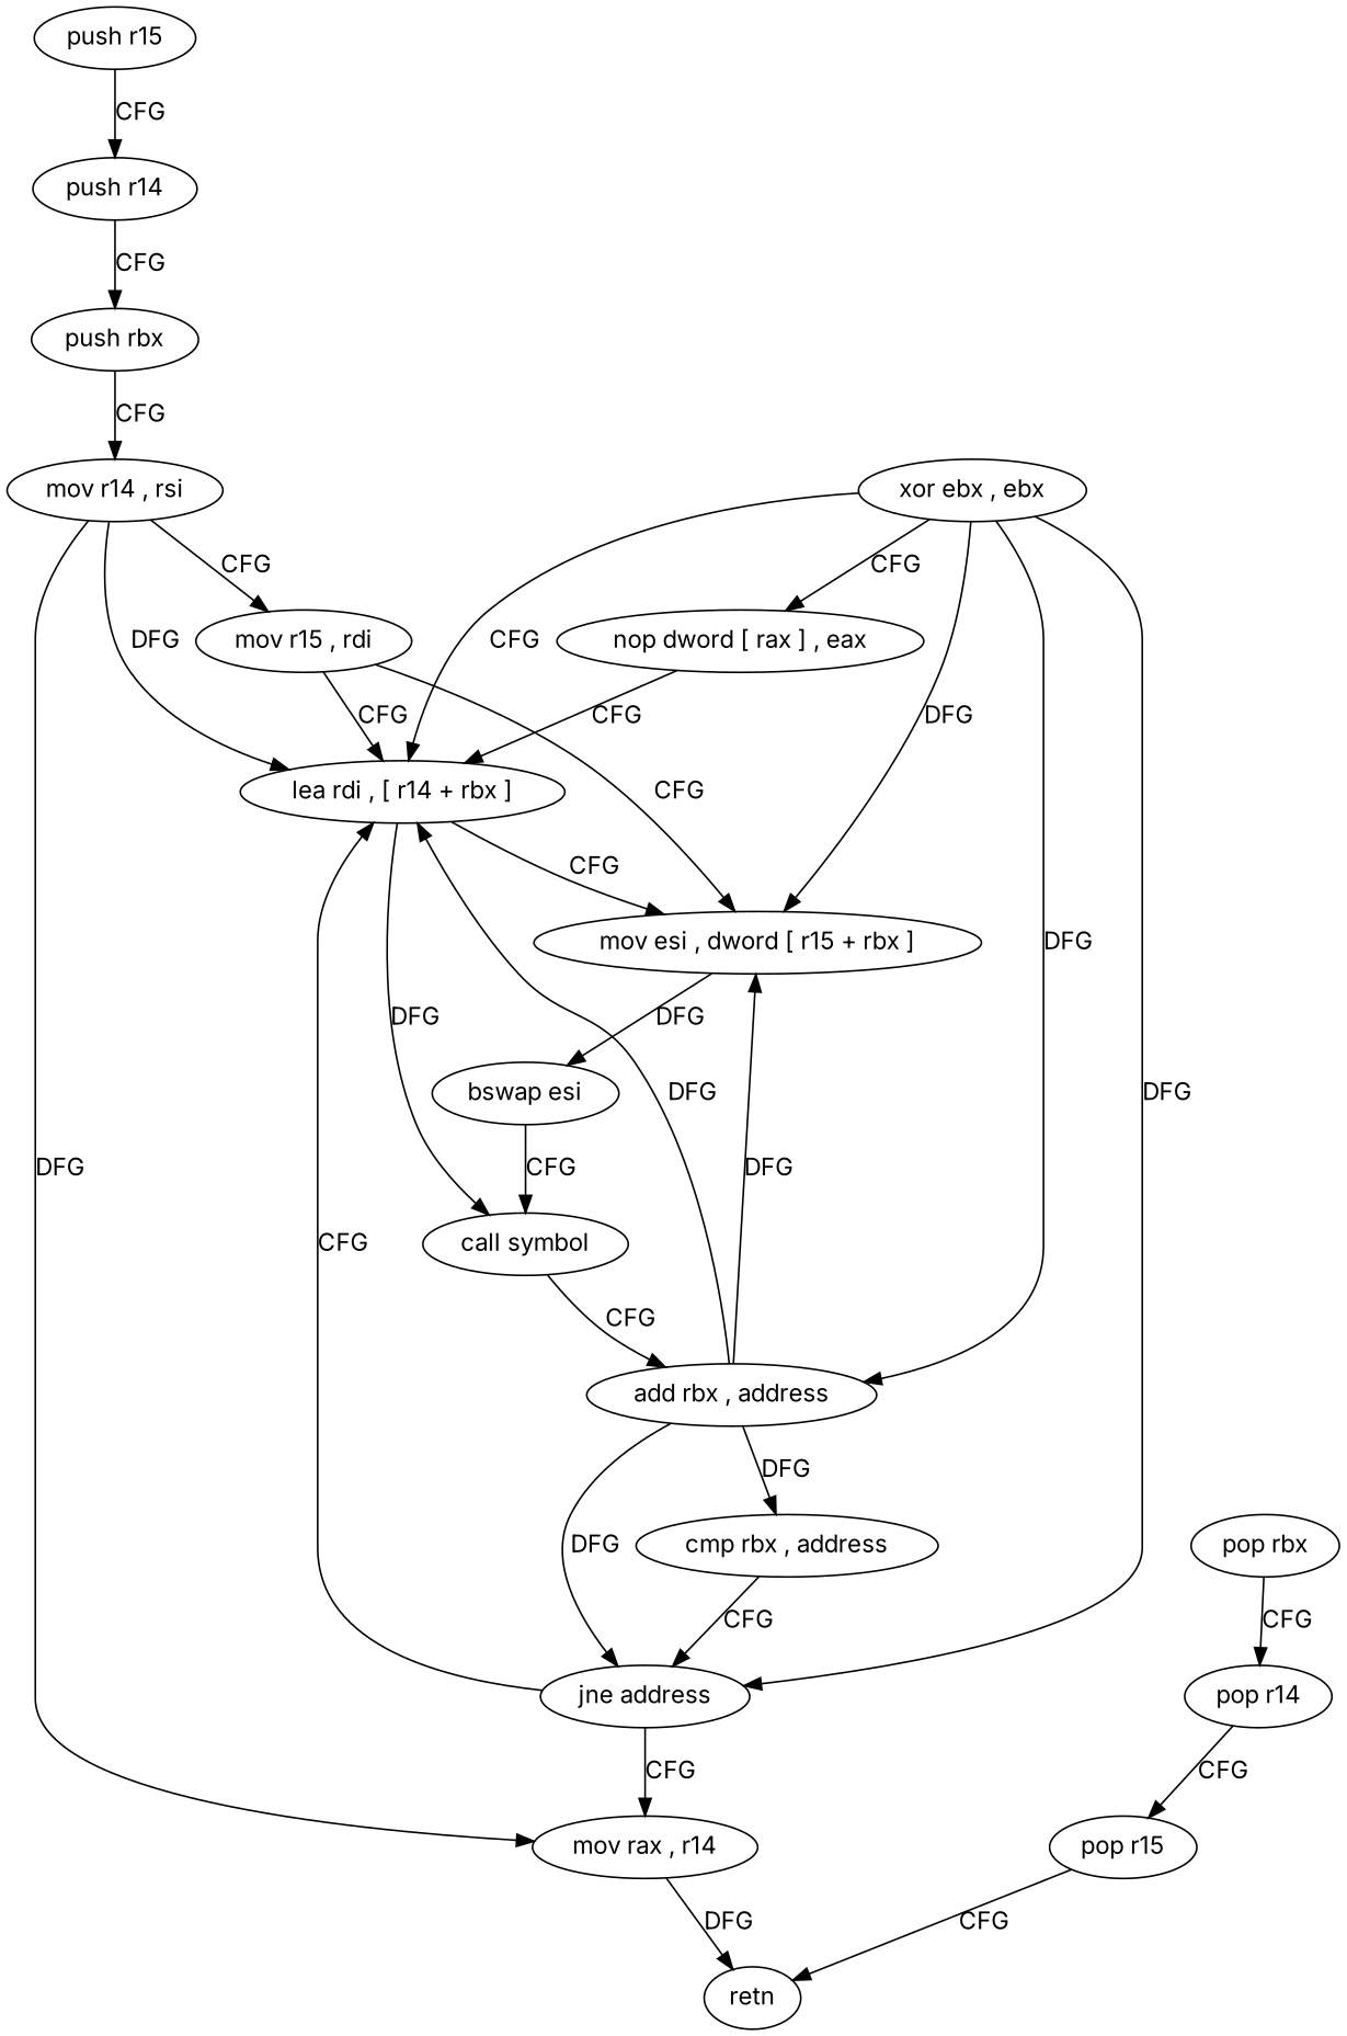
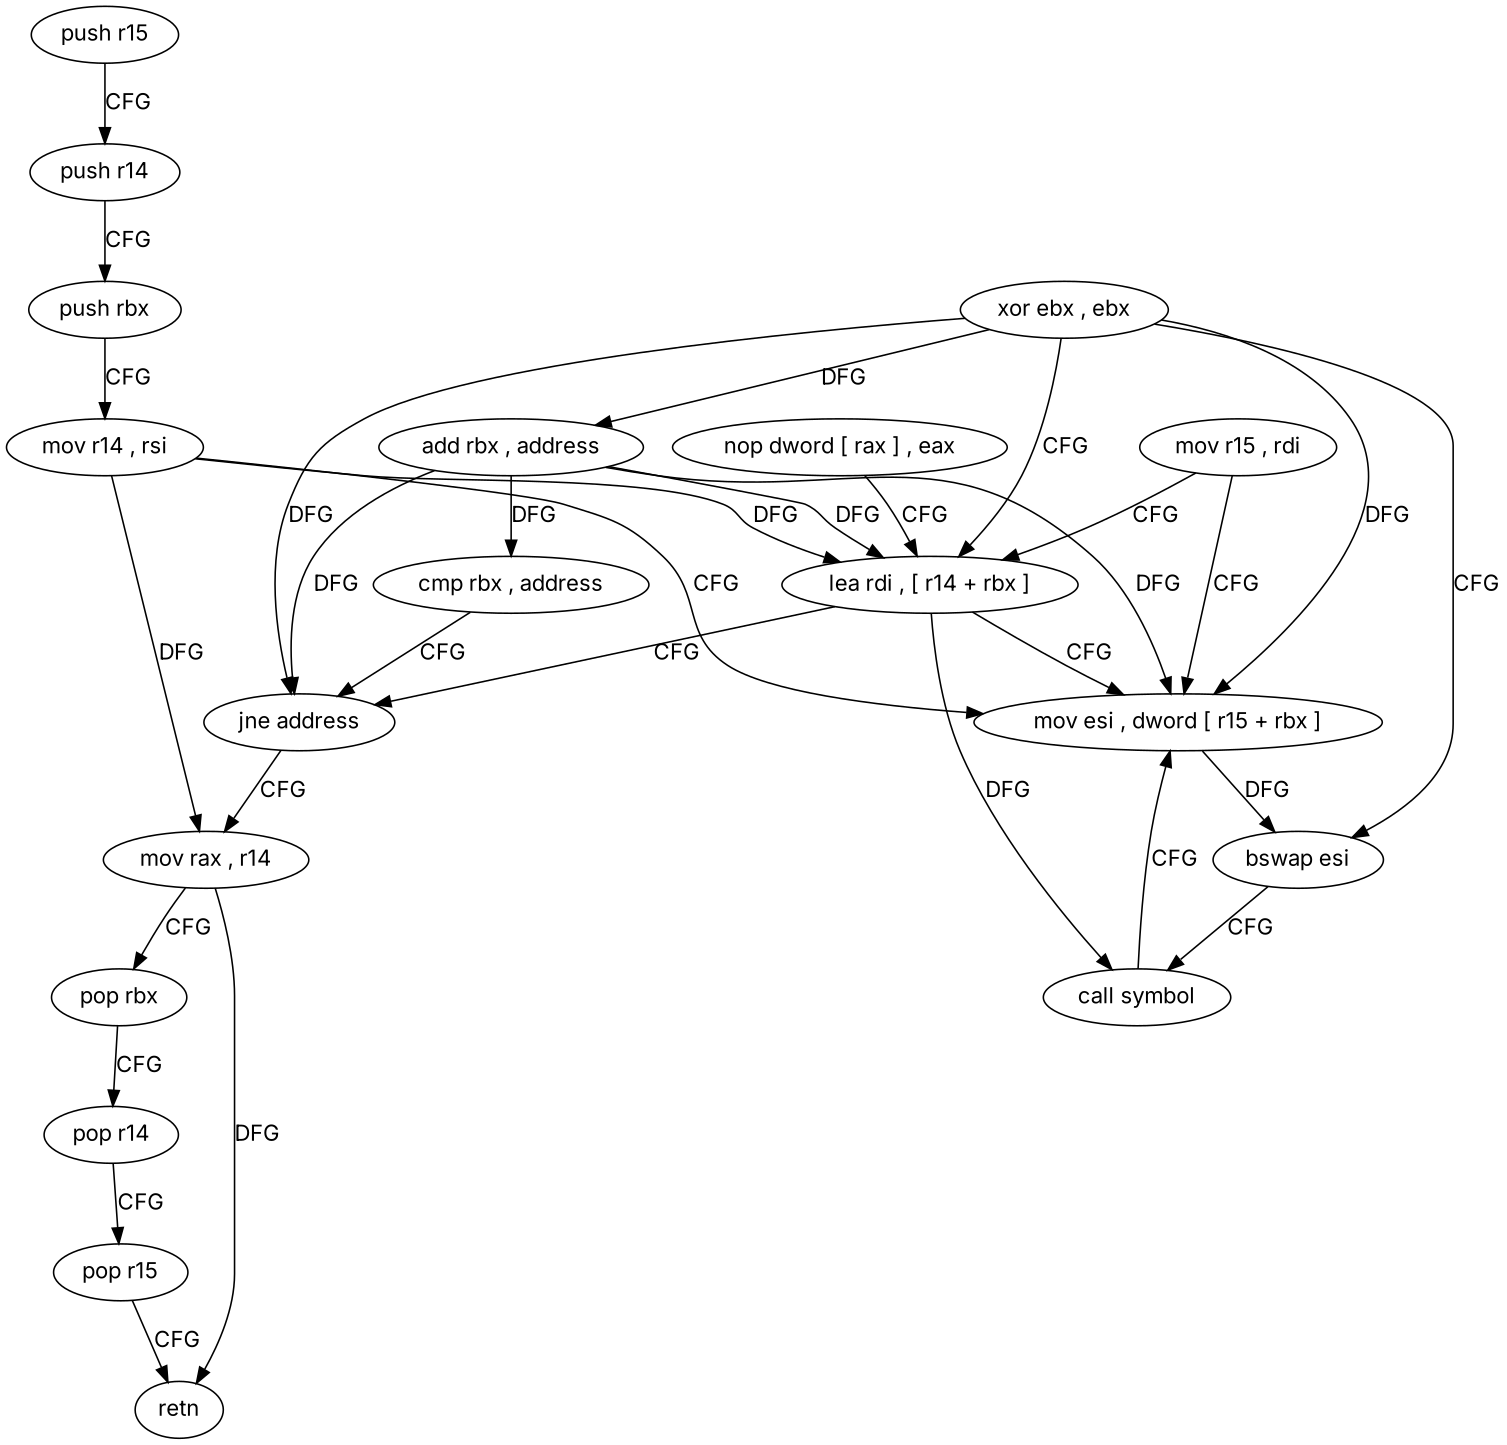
  digraph {
    fontname=Inter
    node [fontname=Inter]
    edge [fontname=Inter]
    n1 [label="push r15"]
    n2 [label="push r14"]
    n3 [label="push rbx"]
    n4 [label="mov r14 , rsi"]
    n5 [label="mov r15 , rdi"]
    n6 [label="lea rdi , [ r14 + rbx ]"]
    n7 [label="mov rax , r14"]
    n8 [label="mov esi , dword [ r15 + rbx ]"]
    n9 [label="call symbol"]
    n10 [label="pop rbx"]
    n11 [label=retn]
    n12 [label="xor ebx , ebx"]
    n13 [label="nop dword [ rax ] , eax"]
    n14 [label="add rbx , address"]
    n15 [label="jne address"]
    n16 [label="bswap esi"]
    n17 [label="cmp rbx , address"]
    n18 [label="pop r14"]
    n19 [label="pop r15"]
    n1 -> n2 [label=CFG]
    n2 -> n3 [label=CFG]
    n3 -> n4 [label=CFG]
-   n4 -> n5 [label=CFG]
+   n4 -> n8 [label=CFG]
    n4 -> n6 [label=DFG]
    n4 -> n7 [label=DFG]
    n5 -> n6 [label=CFG]
    n5 -> n8 [label=CFG]
    n6 -> n8 [label=CFG]
    n6 -> n9 [label=DFG]
+   n7 -> n10 [label=CFG]
    n7 -> n11 [label=DFG]
    n8 -> n16 [label=DFG]
-   n9 -> n14 [label=CFG]
+   n9 -> n8 [label=CFG]
    n10 -> n18 [label=CFG]
    n12 -> n6 [label=CFG]
    n12 -> n8 [label=DFG]
-   n12 -> n13 [label=CFG]
+   n12 -> n16 [label=CFG]
    n12 -> n14 [label=DFG]
    n12 -> n15 [label=DFG]
    n13 -> n6 [label=CFG]
    n14 -> n6 [label=DFG]
    n14 -> n8 [label=DFG]
    n14 -> n15 [label=DFG]
    n14 -> n17 [label=DFG]
-   n15 -> n6 [label=CFG]
+   n6 -> n15 [label=CFG]
    n15 -> n7 [label=CFG]
    n16 -> n9 [label=CFG]
    n17 -> n15 [label=CFG]
    n18 -> n19 [label=CFG]
    n19 -> n11 [label=CFG]
  }
